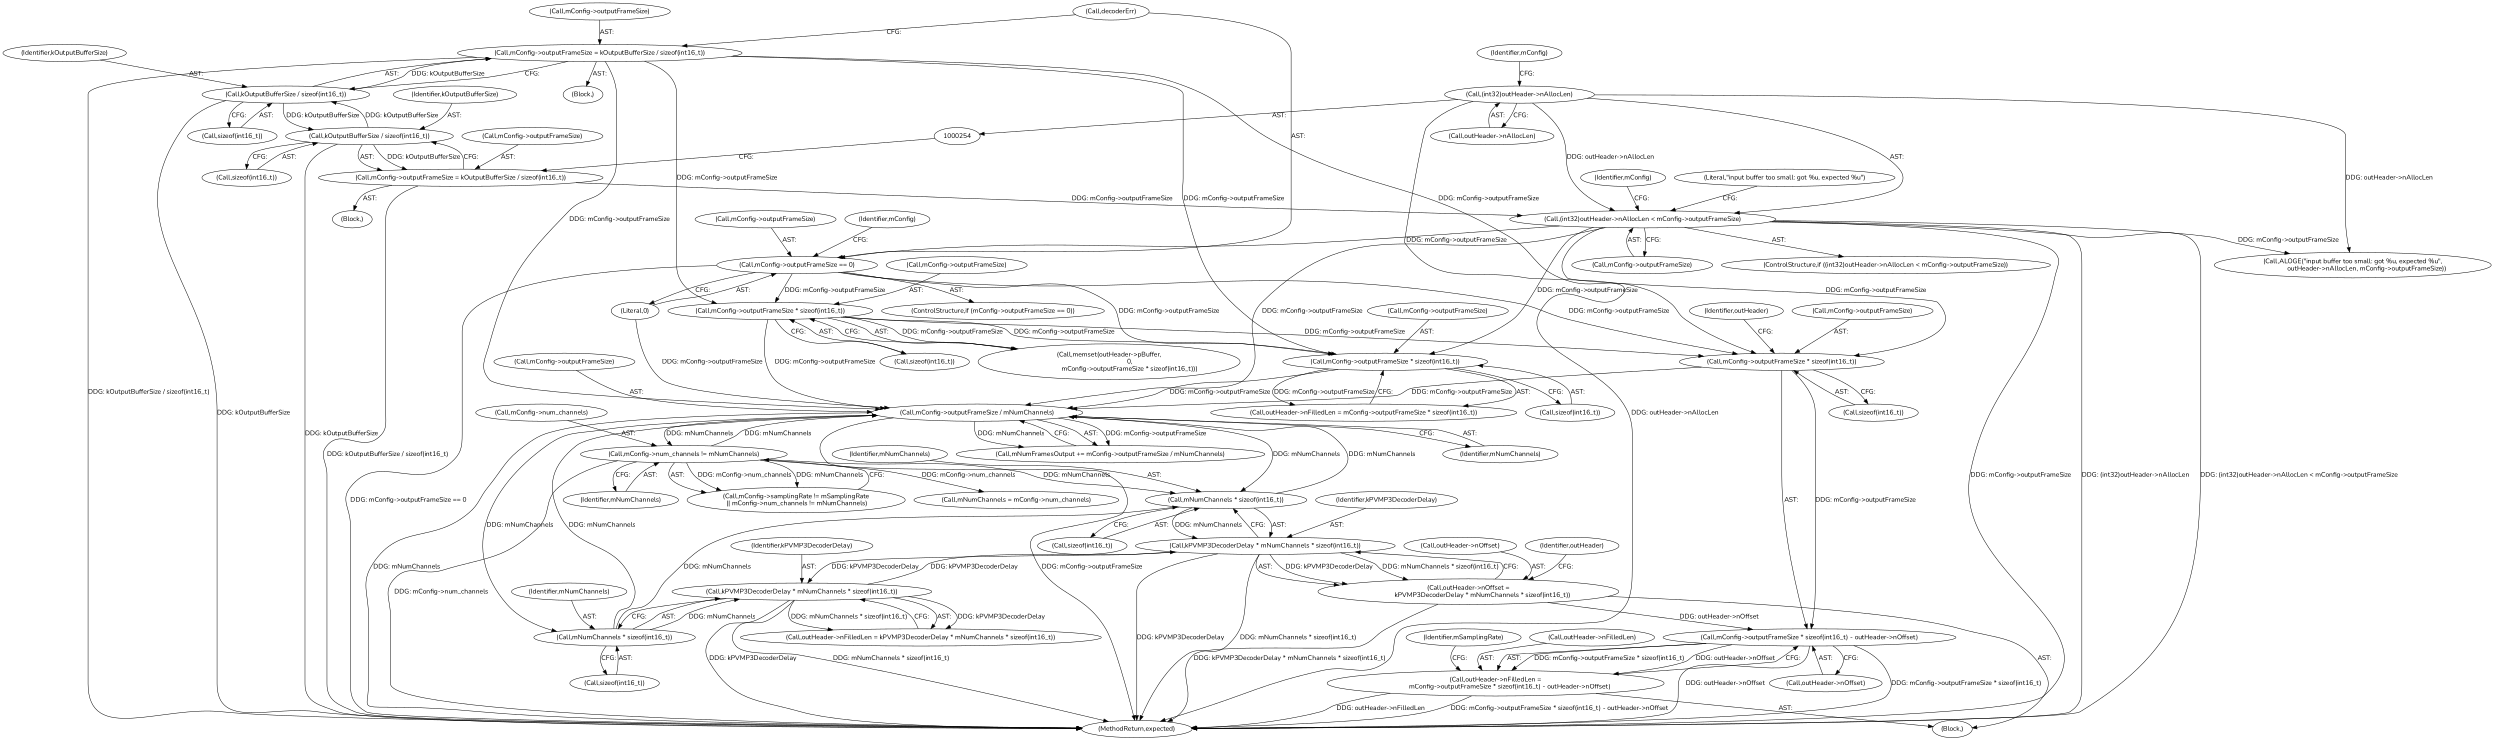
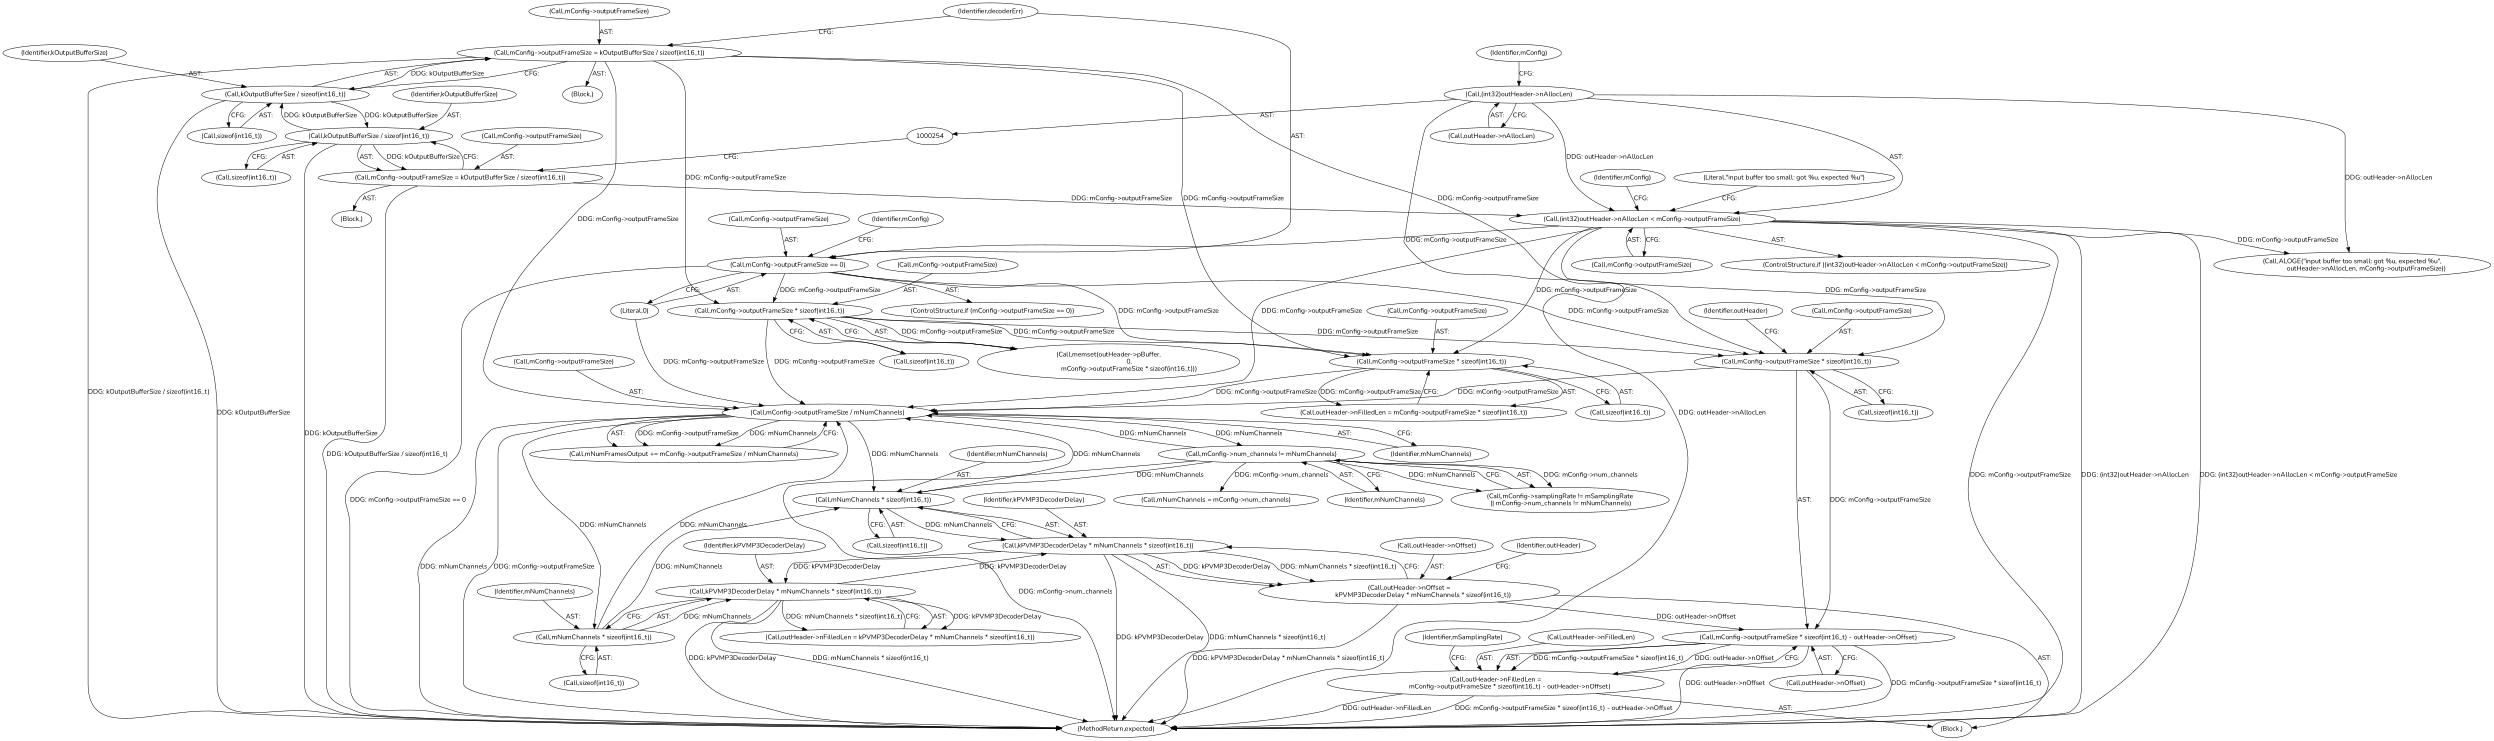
  digraph {
    fontname=Nunito
    node [fontname=Nunito]
    edge [fontname=Nunito]
    n1 [label="(Call,mConfig->outputFrameSize * sizeof(int16_t) - outHeader->nOffset)"]
    n2 [label="(Call,outHeader->nFilledLen =\n                mConfig->outputFrameSize * sizeof(int16_t) - outHeader->nOffset)"]
    n3 [label="(MethodReturn,expected)"]
    n4 [label="(Call,outHeader->nOffset)"]
    n5 [label="(Block,)"]
    n6 [label="(Call,mConfig->outputFrameSize * sizeof(int16_t))"]
    n7 [label="(Call,mConfig->outputFrameSize / mNumChannels)"]
    n8 [label="(Call,sizeof(int16_t))"]
    n9 [label="(Call,mNumChannels * sizeof(int16_t))"]
    n10 [label="(Call,mNumChannels * sizeof(int16_t))"]
    n11 [label="(Call,mConfig->num_channels != mNumChannels)"]
    n12 [label="(Identifier,mNumChannels)"]
    n13 [label="(Call,mNumFramesOutput += mConfig->outputFrameSize / mNumChannels)"]
    n14 [label="(Call,mConfig->outputFrameSize = kOutputBufferSize / sizeof(int16_t))"]
    n15 [label="(Call,kOutputBufferSize / sizeof(int16_t))"]
    n16 [label="(Call,mConfig->outputFrameSize * sizeof(int16_t))"]
    n17 [label="(Call,mConfig->outputFrameSize * sizeof(int16_t))"]
    n18 [label="(Block,)"]
    n19 [label="(Call,kOutputBufferSize / sizeof(int16_t))"]
    n20 [label="(Call,sizeof(int16_t))"]
    n21 [label="(Call,memset(outHeader->pBuffer,\n                       0,\n                       mConfig->outputFrameSize * sizeof(int16_t)))"]
    n22 [label="(Call,sizeof(int16_t))"]
    n23 [label="(Call,sizeof(int16_t))"]
    n24 [label="(Call,outHeader->nFilledLen = mConfig->outputFrameSize * sizeof(int16_t))"]
    n25 [label="(Call,mConfig->outputFrameSize = kOutputBufferSize / sizeof(int16_t))"]
    n26 [label="(Call,sizeof(int16_t))"]
    n27 [label="(Call,(int32)outHeader->nAllocLen < mConfig->outputFrameSize)"]
    n28 [label="(Block,)"]
    n29 [label="(Call,mConfig->outputFrameSize == 0)"]
    n30 [label="(Literal,0)"]
    n31 [label="(ControlStructure,if (mConfig->outputFrameSize == 0))"]
    n32 [label="(Call,mConfig->outputFrameSize)"]
    n33 [label="(ControlStructure,if ((int32)outHeader->nAllocLen < mConfig->outputFrameSize))"]
    n34 [label="(Call,ALOGE(\"input buffer too small: got %u, expected %u\",\n                outHeader->nAllocLen, mConfig->outputFrameSize))"]
    n35 [label="(Call,(int32)outHeader->nAllocLen)"]
    n36 [label="(Call,outHeader->nAllocLen)"]
    1000254
    n38 [label="(Call,outHeader->nOffset =\n                kPVMP3DecoderDelay * mNumChannels * sizeof(int16_t))"]
    n39 [label="(Call,kPVMP3DecoderDelay * mNumChannels * sizeof(int16_t))"]
    n40 [label="(Call,kPVMP3DecoderDelay * mNumChannels * sizeof(int16_t))"]
    n41 [label="(Call,outHeader->nFilledLen = kPVMP3DecoderDelay * mNumChannels * sizeof(int16_t))"]
    n42 [label="(Call,sizeof(int16_t))"]
    n43 [label="(Call,sizeof(int16_t))"]
    n44 [label="(Identifier,mNumChannels)"]
    n45 [label="(Call,mConfig->samplingRate != mSamplingRate\n || mConfig->num_channels != mNumChannels)"]
    n46 [label="(Call,mNumChannels = mConfig->num_channels)"]
    n47 [label="(Identifier,kPVMP3DecoderDelay)"]
    n48 [label="(Identifier,kPVMP3DecoderDelay)"]
    n49 [label="(Call,mConfig->outputFrameSize)"]
    n50 [label="(Identifier,mSamplingRate)"]
    n51 [label="(Identifier,outHeader)"]
    n52 [label="(Identifier,mNumChannels)"]
    n53 [label="(Call,mConfig->outputFrameSize)"]
-   n54 [label="(Call,decoderErr)"]
+   n54 [label="(Identifier,decoderErr)"]
    n55 [label="(Call,outHeader->nFilledLen)"]
    n56 [label="(Call,mConfig->outputFrameSize)"]
    n57 [label="(Identifier,kOutputBufferSize)"]
-   n58 [label="(Call,mConfig->num_channels)"]
    n59 [label="(Call,mConfig->outputFrameSize)"]
    n60 [label="(Identifier,kOutputBufferSize)"]
    n61 [label="(Identifier,mConfig)"]
    n62 [label="(Call,mConfig->outputFrameSize)"]
    n63 [label="(Identifier,mNumChannels)"]
    n64 [label="(Identifier,mConfig)"]
    n65 [label="(Identifier,mConfig)"]
    n66 [label="(Call,outHeader->nOffset)"]
    n67 [label="(Call,mConfig->outputFrameSize)"]
    n68 [label="(Call,mConfig->outputFrameSize)"]
    n69 [label="(Identifier,outHeader)"]
    n70 [label="(Literal,\"input buffer too small: got %u, expected %u\")"]
    n1 -> n2 [label="AST: "]
    n1 -> n2 [label="DDG: mConfig->outputFrameSize * sizeof(int16_t)"]
    n1 -> n2 [label="DDG: outHeader->nOffset"]
    n1 -> n3 [label="DDG: outHeader->nOffset"]
    n1 -> n3 [label="DDG: mConfig->outputFrameSize * sizeof(int16_t)"]
    n1 -> n4 [label="CFG: "]
    n2 -> n1 [label="CFG: "]
    n2 -> n3 [label="DDG: mConfig->outputFrameSize * sizeof(int16_t) - outHeader->nOffset"]
    n2 -> n3 [label="DDG: outHeader->nFilledLen"]
    n2 -> n5 [label="AST: "]
    n4 -> n1 [label="AST: "]
    n6 -> n1 [label="AST: "]
    n6 -> n1 [label="DDG: mConfig->outputFrameSize"]
    n6 -> n7 [label="DDG: mConfig->outputFrameSize"]
    n6 -> n8 [label="CFG: "]
    n7 -> n3 [label="DDG: mNumChannels"]
    n7 -> n3 [label="DDG: mConfig->outputFrameSize"]
    n7 -> n9 [label="DDG: mNumChannels"]
    n7 -> n10 [label="DDG: mNumChannels"]
    n7 -> n11 [label="DDG: mNumChannels"]
    n7 -> n12 [label="CFG: "]
    n7 -> n13 [label="AST: "]
    n7 -> n13 [label="DDG: mConfig->outputFrameSize"]
    n7 -> n13 [label="DDG: mNumChannels"]
    n8 -> n6 [label="AST: "]
    n9 -> n7 [label="DDG: mNumChannels"]
    n9 -> n39 [label="AST: "]
    n9 -> n39 [label="DDG: mNumChannels"]
    n9 -> n42 [label="CFG: "]
    n10 -> n7 [label="DDG: mNumChannels"]
    n10 -> n9 [label="DDG: mNumChannels"]
    n10 -> n40 [label="AST: "]
    n10 -> n40 [label="DDG: mNumChannels"]
    n10 -> n43 [label="CFG: "]
    n11 -> n3 [label="DDG: mConfig->num_channels"]
    n11 -> n7 [label="DDG: mNumChannels"]
    n11 -> n9 [label="DDG: mNumChannels"]
    n11 -> n44 [label="CFG: "]
    n11 -> n45 [label="AST: "]
    n11 -> n45 [label="DDG: mConfig->num_channels"]
    n11 -> n45 [label="DDG: mNumChannels"]
    n11 -> n46 [label="DDG: mConfig->num_channels"]
    n12 -> n7 [label="AST: "]
    n13 -> n7 [label="CFG: "]
    n14 -> n3 [label="DDG: kOutputBufferSize / sizeof(int16_t)"]
    n14 -> n6 [label="DDG: mConfig->outputFrameSize"]
    n14 -> n7 [label="DDG: mConfig->outputFrameSize"]
    n14 -> n15 [label="CFG: "]
    n14 -> n16 [label="DDG: mConfig->outputFrameSize"]
    n14 -> n17 [label="DDG: mConfig->outputFrameSize"]
    n14 -> n18 [label="AST: "]
    n15 -> n3 [label="DDG: kOutputBufferSize"]
    n15 -> n14 [label="AST: "]
    n15 -> n14 [label="DDG: kOutputBufferSize"]
    n15 -> n19 [label="DDG: kOutputBufferSize"]
    n15 -> n20 [label="CFG: "]
    n16 -> n6 [label="DDG: mConfig->outputFrameSize"]
    n16 -> n7 [label="DDG: mConfig->outputFrameSize"]
    n16 -> n17 [label="DDG: mConfig->outputFrameSize"]
    n16 -> n21 [label="AST: "]
    n16 -> n21 [label="DDG: mConfig->outputFrameSize"]
    n16 -> n22 [label="CFG: "]
    n17 -> n7 [label="DDG: mConfig->outputFrameSize"]
    n17 -> n23 [label="CFG: "]
    n17 -> n24 [label="AST: "]
    n17 -> n24 [label="DDG: mConfig->outputFrameSize"]
    n19 -> n3 [label="DDG: kOutputBufferSize"]
    n19 -> n15 [label="DDG: kOutputBufferSize"]
    n19 -> n25 [label="AST: "]
    n19 -> n25 [label="DDG: kOutputBufferSize"]
    n19 -> n26 [label="CFG: "]
    n20 -> n15 [label="AST: "]
    n21 -> n16 [label="CFG: "]
    n22 -> n16 [label="AST: "]
    n23 -> n17 [label="AST: "]
    n24 -> n17 [label="CFG: "]
    n25 -> n3 [label="DDG: kOutputBufferSize / sizeof(int16_t)"]
    n25 -> n19 [label="CFG: "]
    n25 -> n27 [label="DDG: mConfig->outputFrameSize"]
    n25 -> n28 [label="AST: "]
    n26 -> n19 [label="AST: "]
    n27 -> n3 [label="DDG: (int32)outHeader->nAllocLen"]
    n27 -> n3 [label="DDG: (int32)outHeader->nAllocLen < mConfig->outputFrameSize"]
    n27 -> n3 [label="DDG: mConfig->outputFrameSize"]
    n27 -> n6 [label="DDG: mConfig->outputFrameSize"]
    n27 -> n7 [label="DDG: mConfig->outputFrameSize"]
    n27 -> n17 [label="DDG: mConfig->outputFrameSize"]
    n27 -> n29 [label="DDG: mConfig->outputFrameSize"]
    n27 -> n32 [label="CFG: "]
    n27 -> n33 [label="AST: "]
    n27 -> n34 [label="DDG: mConfig->outputFrameSize"]
    n29 -> n3 [label="DDG: mConfig->outputFrameSize == 0"]
    n29 -> n6 [label="DDG: mConfig->outputFrameSize"]
    n29 -> n16 [label="DDG: mConfig->outputFrameSize"]
    n29 -> n17 [label="DDG: mConfig->outputFrameSize"]
    n29 -> n30 [label="CFG: "]
    n29 -> n31 [label="AST: "]
    n30 -> n7 [label="DDG: mConfig->outputFrameSize"]
    n30 -> n29 [label="AST: "]
    n32 -> n27 [label="AST: "]
    n35 -> n3 [label="DDG: outHeader->nAllocLen"]
    n35 -> n27 [label="AST: "]
    n35 -> n27 [label="DDG: outHeader->nAllocLen"]
    n35 -> n34 [label="DDG: outHeader->nAllocLen"]
    n35 -> n36 [label="CFG: "]
    n35 -> 1000254 [label="AST: "]
    n36 -> n35 [label="AST: "]
    1000254 -> n25 [label="CFG: "]
    n38 -> n1 [label="DDG: outHeader->nOffset"]
    n38 -> n3 [label="DDG: kPVMP3DecoderDelay * mNumChannels * sizeof(int16_t)"]
    n38 -> n5 [label="AST: "]
    n38 -> n39 [label="CFG: "]
    n39 -> n3 [label="DDG: kPVMP3DecoderDelay"]
    n39 -> n3 [label="DDG: mNumChannels * sizeof(int16_t)"]
    n39 -> n9 [label="CFG: "]
    n39 -> n38 [label="AST: "]
    n39 -> n38 [label="DDG: kPVMP3DecoderDelay"]
    n39 -> n38 [label="DDG: mNumChannels * sizeof(int16_t)"]
    n39 -> n40 [label="DDG: kPVMP3DecoderDelay"]
    n40 -> n3 [label="DDG: kPVMP3DecoderDelay"]
    n40 -> n3 [label="DDG: mNumChannels * sizeof(int16_t)"]
    n40 -> n10 [label="CFG: "]
    n40 -> n39 [label="DDG: kPVMP3DecoderDelay"]
    n40 -> n41 [label="AST: "]
    n40 -> n41 [label="DDG: kPVMP3DecoderDelay"]
    n40 -> n41 [label="DDG: mNumChannels * sizeof(int16_t)"]
    n41 -> n40 [label="CFG: "]
    n42 -> n9 [label="AST: "]
    n43 -> n10 [label="AST: "]
    n44 -> n11 [label="AST: "]
    n45 -> n11 [label="CFG: "]
    n47 -> n40 [label="AST: "]
    n48 -> n39 [label="AST: "]
    n49 -> n7 [label="AST: "]
    n50 -> n2 [label="CFG: "]
    n51 -> n6 [label="CFG: "]
    n52 -> n9 [label="AST: "]
    n53 -> n6 [label="AST: "]
    n54 -> n14 [label="CFG: "]
    n54 -> n29 [label="AST: "]
    n55 -> n2 [label="AST: "]
    n56 -> n14 [label="AST: "]
    n57 -> n15 [label="AST: "]
-   n58 -> n11 [label="AST: "]
    n59 -> n29 [label="AST: "]
    n60 -> n19 [label="AST: "]
    n61 -> n35 [label="CFG: "]
    n62 -> n25 [label="AST: "]
    n63 -> n10 [label="AST: "]
    n64 -> n27 [label="CFG: "]
    n65 -> n29 [label="CFG: "]
    n66 -> n38 [label="AST: "]
    n67 -> n16 [label="AST: "]
    n68 -> n17 [label="AST: "]
    n69 -> n38 [label="CFG: "]
    n70 -> n27 [label="CFG: "]
  }
